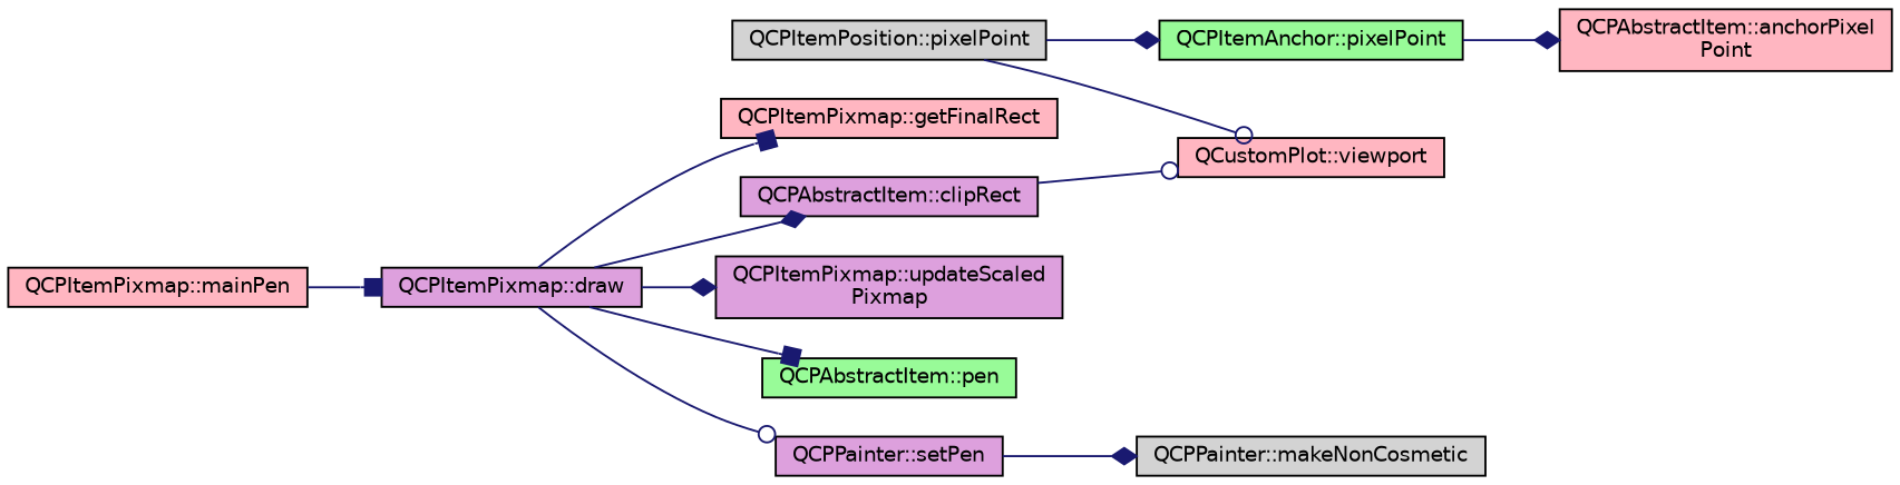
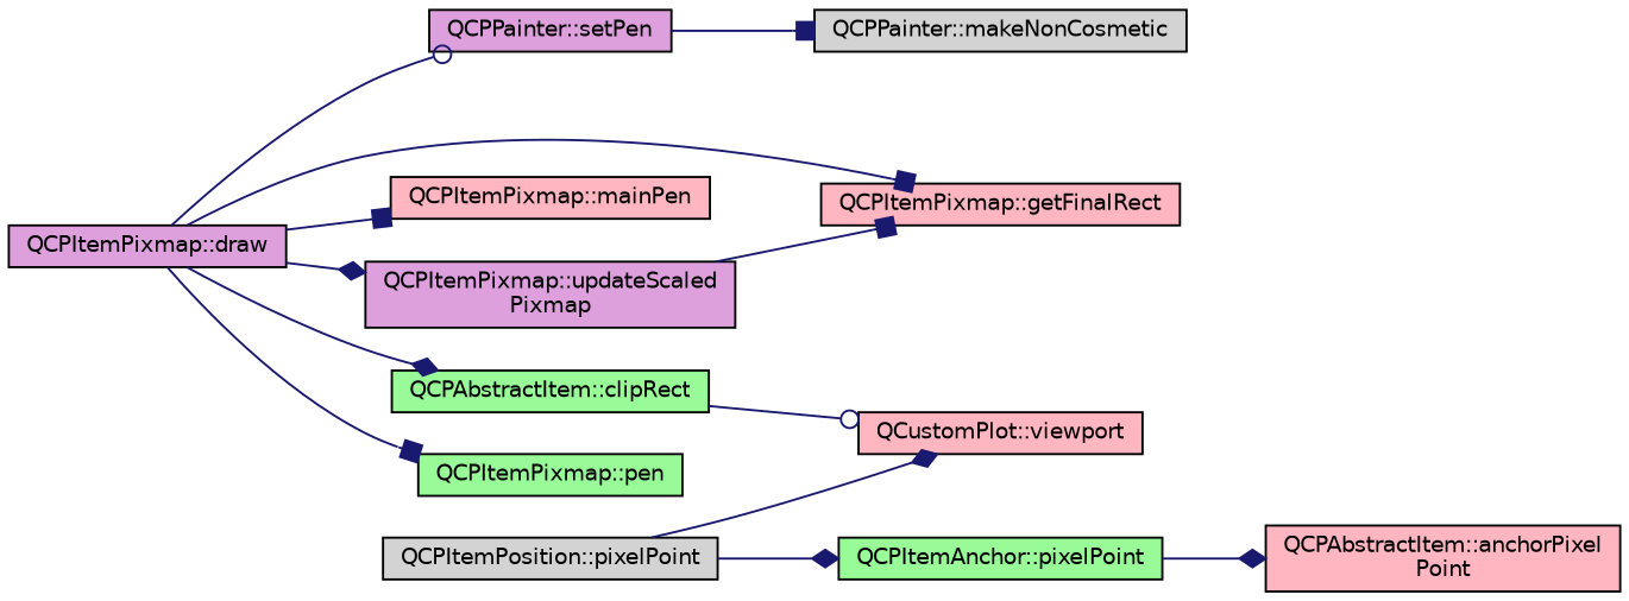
  digraph {
    rankdir=LR
    node [color=black fillcolor=plum fontname=Helvetica fontsize=10 shape=record style=filled]
    edge [arrowhead=diamond color=midnightblue fontname=Helvetica fontsize=10 labelfontname=Helvetica labelfontsize=10 style=solid]
    n1 [fontcolor=black height=0.2 label="QCPItemPixmap::draw" width=0.4]
    n2 [fillcolor=lightpink height=0.2 label="QCPItemPixmap::getFinalRect" width=0.4]
    n3 [fillcolor=lightpink height=0.2 label="QCPItemPixmap::mainPen" width=0.4]
-   n4 [height=0.2 label="QCPAbstractItem::clipRect" width=0.4]
+   n4 [fillcolor=palegreen height=0.2 label="QCPAbstractItem::clipRect" width=0.4]
    n5 [height=0.2 label="QCPItemPixmap::updateScaled\lPixmap" width=0.4]
-   n6 [fillcolor=palegreen height=0.2 label="QCPAbstractItem::pen" width=0.4]
+   n6 [fillcolor=palegreen height=0.2 label="QCPItemPixmap::pen" width=0.4]
    n7 [height=0.2 label="QCPPainter::setPen" width=0.4]
    n8 [fillcolor=lightpink height=0.2 label="QCustomPlot::viewport" width=0.4]
    n9 [fillcolor=lightgrey height=0.2 label="QCPPainter::makeNonCosmetic" width=0.4]
    n10 [fillcolor=lightgrey height=0.2 label="QCPItemPosition::pixelPoint" width=0.4]
    n11 [fillcolor=palegreen height=0.2 label="QCPItemAnchor::pixelPoint" width=0.4]
    n12 [fillcolor=lightpink height=0.2 label="QCPAbstractItem::anchorPixel\lPoint" width=0.4]
    n1 -> n2 [arrowhead=box]
-   n3 -> n1 [arrowhead=box]
+   n1 -> n3 [arrowhead=box]
    n1 -> n4
    n1 -> n5
    n1 -> n6 [arrowhead=box]
    n1 -> n7 [arrowhead=odot]
    n4 -> n8 [arrowhead=odot]
-   n7 -> n9
-   n10 -> n8 [arrowhead=odot]
+   n5 -> n2 [arrowhead=box]
+   n7 -> n9 [arrowhead=box]
+   n10 -> n8
    n10 -> n11
    n11 -> n12
  }
